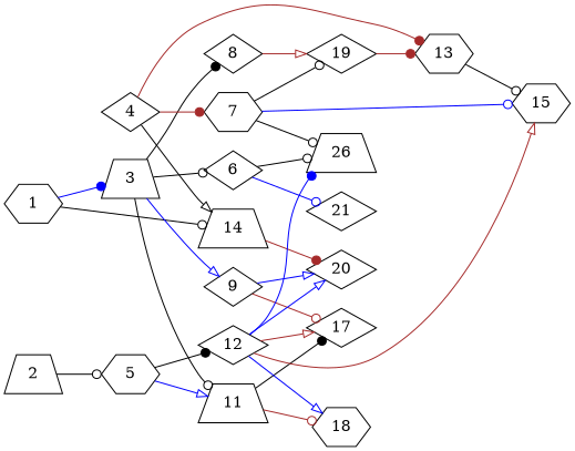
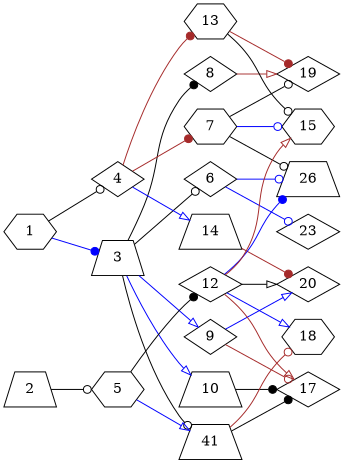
  digraph {
    rankdir=LR
    node [alpha=0.14 shape=diamond]
    edge [arrowhead=odot color=black]
    1 [alpha=0.20 expect_size=30678751211627 shape=hexagon]
    3 [expect_size=2268519163222844 shape=trapezium]
    4 [alpha=0.10 expect_size=249905020928000000]
    6 [alpha=0.19 expect_size=10975965940164864]
    8 [alpha=0.04 expect_size=1059899951212645]
    9 [alpha=0.15 expect_size=10496938395417182208]
-   11 [alpha=0.10 expect_size=1326570674887167 shape=trapezium]
+   10 [alpha=0.03 expect_size=339025999877132544 shape=trapezium]
+   11 [alpha=0.10 expect_size=1326570674887167 shape=trapezium label=41]
    7 [expect_size=1144047621246241 shape=hexagon]
    13 [alpha=0.09 expect_size=1872599202838509 shape=hexagon]
    14 [alpha=0.12 expect_size=11780153308676070 shape=trapezium]
    n12 [expect_size=3313405770881218 label=26 shape=trapezium]
-   21 [alpha=0.02 expect_size=21255278176596228]
+   21 [alpha=0.02 expect_size=21255278176596228 label=23]
    19 [expect_size=5608159375022620672]
    17 [alpha=0.19 expect_size=164036968395465]
    20 [alpha=0.11 expect_size=868708688108453888]
    18 [alpha=0.05 expect_size=82171065002050560 shape=hexagon]
    15 [alpha=0.18 expect_size=226563762112434464 shape=hexagon]
    2 [alpha=0.17 expect_size=34566309389946322944 shape=trapezium]
    5 [expect_size=78578135540432896000 shape=hexagon]
    12 [alpha=0.02 expect_size=52718812344452472]
    1 -> 3 [arrowhead=dot color=blue]
-   1 -> 14
+   1 -> 4
    3 -> 6
    3 -> 8 [arrowhead=dot]
    3 -> 9 [arrowhead=onormal color=blue]
+   3 -> 10 [arrowhead=onormal color=blue]
    3 -> 11
    4 -> 7 [arrowhead=dot color=brown]
    4 -> 13 [arrowhead=dot color=brown]
-   4 -> 14 [arrowhead=onormal]
-   6 -> n12
+   4 -> 14 [arrowhead=onormal color=blue]
+   6 -> n12 [color=blue]
    6 -> 21 [color=blue]
    8 -> 19 [arrowhead=onormal color=brown]
    9 -> 17 [color=brown]
    9 -> 20 [arrowhead=onormal color=blue]
+   10 -> 17 [arrowhead=dot]
    11 -> 17 [arrowhead=dot]
    11 -> 18 [color=brown]
    7 -> n12
    7 -> 19
    7 -> 15 [color=blue]
-   19 -> 13 [arrowhead=dot color=brown]
+   13 -> 19 [arrowhead=dot color=brown]
    13 -> 15
    14 -> 20 [arrowhead=dot color=brown]
    2 -> 5
    5 -> 11 [arrowhead=onormal color=blue]
    5 -> 12 [arrowhead=dot]
    12 -> n12 [arrowhead=dot color=blue]
    12 -> 17 [arrowhead=onormal color=brown]
-   12 -> 20 [arrowhead=onormal color=blue]
+   12 -> 20 [arrowhead=onormal]
    12 -> 18 [arrowhead=onormal color=blue]
    12 -> 15 [arrowhead=onormal color=brown]
  }
